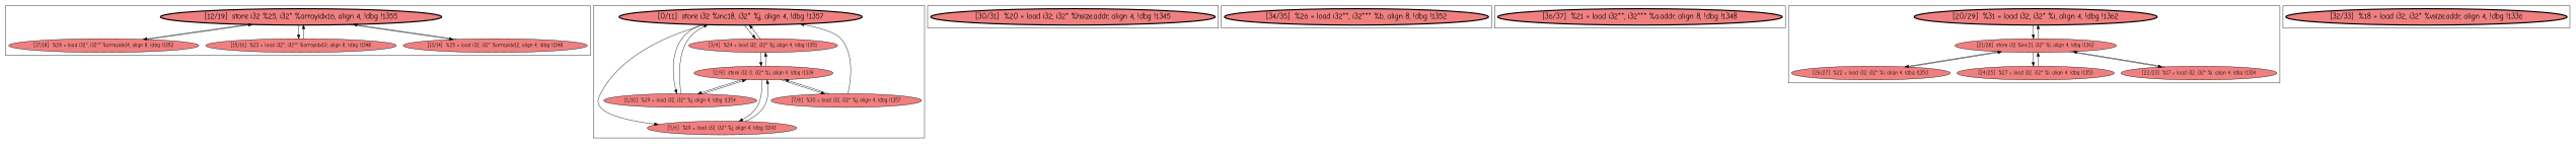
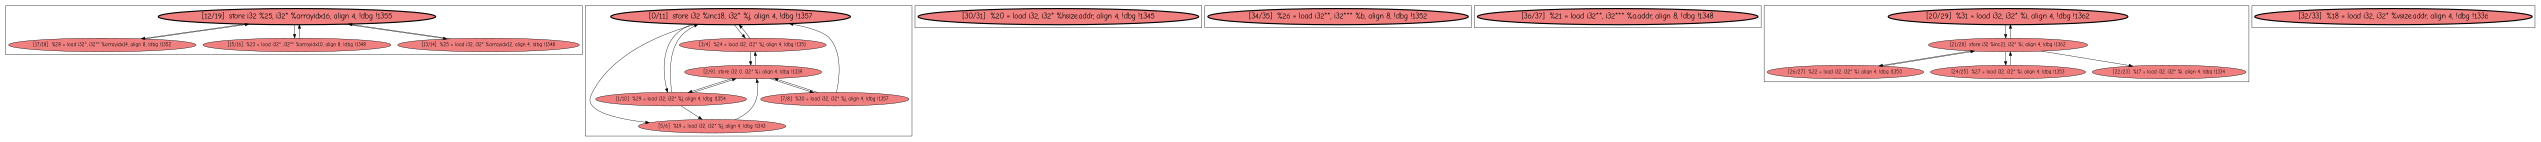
  digraph {
    fontname="Comic Neue"
    node [fillcolor=lightcoral fontname="Comic Neue" shape=ellipse style=filled]
    edge [fontname="Comic Neue"]
    n1 [fontsize=20 label="[12/19]  store i32 %25, i32* %arrayidx16, align 4, !dbg !1355" penwidth=3.0]
    n2 [label="[17/18]  %28 = load i32*, i32** %arrayidx14, align 8, !dbg !1352"]
    n3 [label="[15/16]  %23 = load i32*, i32** %arrayidx10, align 8, !dbg !1348"]
    n4 [label="[13/14]  %25 = load i32, i32* %arrayidx12, align 4, !dbg !1348"]
    n5 [fontsize=20 label="[0/11]  store i32 %inc18, i32* %j, align 4, !dbg !1357" penwidth=3.0]
    n6 [label="[7/8]  %30 = load i32, i32* %j, align 4, !dbg !1357"]
    n7 [label="[3/4]  %24 = load i32, i32* %j, align 4, !dbg !1351"]
    n8 [label="[2/9]  store i32 0, i32* %j, align 4, !dbg !1339"]
    n9 [label="[5/6]  %19 = load i32, i32* %j, align 4, !dbg !1343"]
    n10 [label="[1/10]  %29 = load i32, i32* %j, align 4, !dbg !1354"]
    n11 [fontsize=20 label="[30/31]  %20 = load i32, i32* %hsize.addr, align 4, !dbg !1345" penwidth=3.0]
    n12 [fontsize=20 label="[34/35]  %26 = load i32**, i32*** %b, align 8, !dbg !1352" penwidth=3.0]
    n13 [fontsize=20 label="[36/37]  %21 = load i32**, i32*** %a.addr, align 8, !dbg !1348" penwidth=3.0]
    n14 [fontsize=20 label="[20/29]  %31 = load i32, i32* %i, align 4, !dbg !1362" penwidth=3.0]
    n15 [label="[21/28]  store i32 %inc21, i32* %i, align 4, !dbg !1362"]
    n16 [label="[26/27]  %22 = load i32, i32* %i, align 4, !dbg !1350"]
    n17 [label="[24/25]  %27 = load i32, i32* %i, align 4, !dbg !1353"]
    n18 [label="[22/23]  %17 = load i32, i32* %i, align 4, !dbg !1334"]
    n19 [fontsize=20 label="[32/33]  %18 = load i32, i32* %vsize.addr, align 4, !dbg !1336" penwidth=3.0]
    subgraph cluster_1 {
      n1
      n2
      n3
      n4
    }
    subgraph cluster_2 {
      n5
      n6
      n7
      n8
      n9
      n10
    }
    subgraph cluster_3 {
      n11
    }
    subgraph cluster_4 {
      n12
    }
    subgraph cluster_5 {
      n13
    }
    subgraph cluster_6 {
      n14
      n15
      n16
      n17
      n18
    }
    subgraph cluster_7 {
      n19
    }
    n1 -> n2
    n1 -> n3
    n1 -> n4
    n2 -> n1
    n3 -> n1
    n4 -> n1
    n5 -> n7
    n5 -> n9
    n5 -> n10
    n6 -> n5
    n6 -> n8
    n7 -> n5
    n7 -> n8
    n8 -> n6
    n8 -> n7
-   n8 -> n9
+   n10 -> n9
    n8 -> n10
    n9 -> n8
    n10 -> n5
    n10 -> n8
    n14 -> n15
    n15 -> n14
    n15 -> n16
    n15 -> n17
    n15 -> n18
    n16 -> n15
    n17 -> n15
-   n18 -> n15
  }
